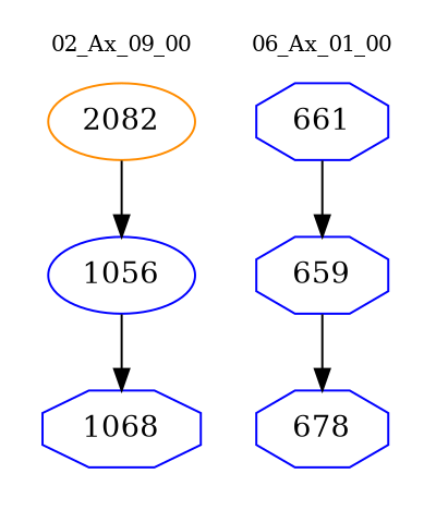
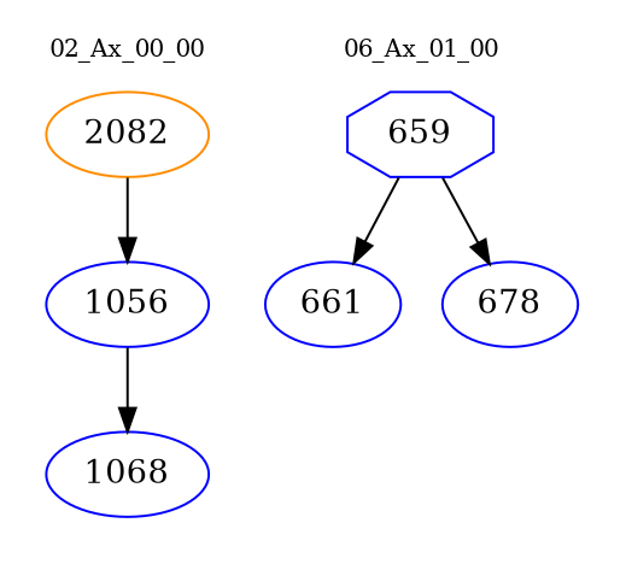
  digraph {
    node [color=blue shape=ellipse]
    edge [color=black]
    n1 [color=darkorange label=2082]
    n2 [label=1056]
-   n3 [label=1068 shape=octagon]
-   n4 [label=661 shape=octagon]
+   n3 [label=1068]
+   n4 [label=661]
    n5 [label=659 shape=octagon]
-   n6 [label=678 shape=octagon]
+   n6 [label=678]
    subgraph cluster_1 {
      color=white
      fontsize=10
-     label="02_Ax_09_00"
+     label="02_Ax_00_00"
      n1
      n2
      n3
    }
    subgraph cluster_2 {
      color=white
      fontsize=10
      label="06_Ax_01_00"
      n4
      n5
      n6
    }
    n1 -> n2
    n2 -> n3
-   n4 -> n5
+   n5 -> n4
    n5 -> n6
  }
